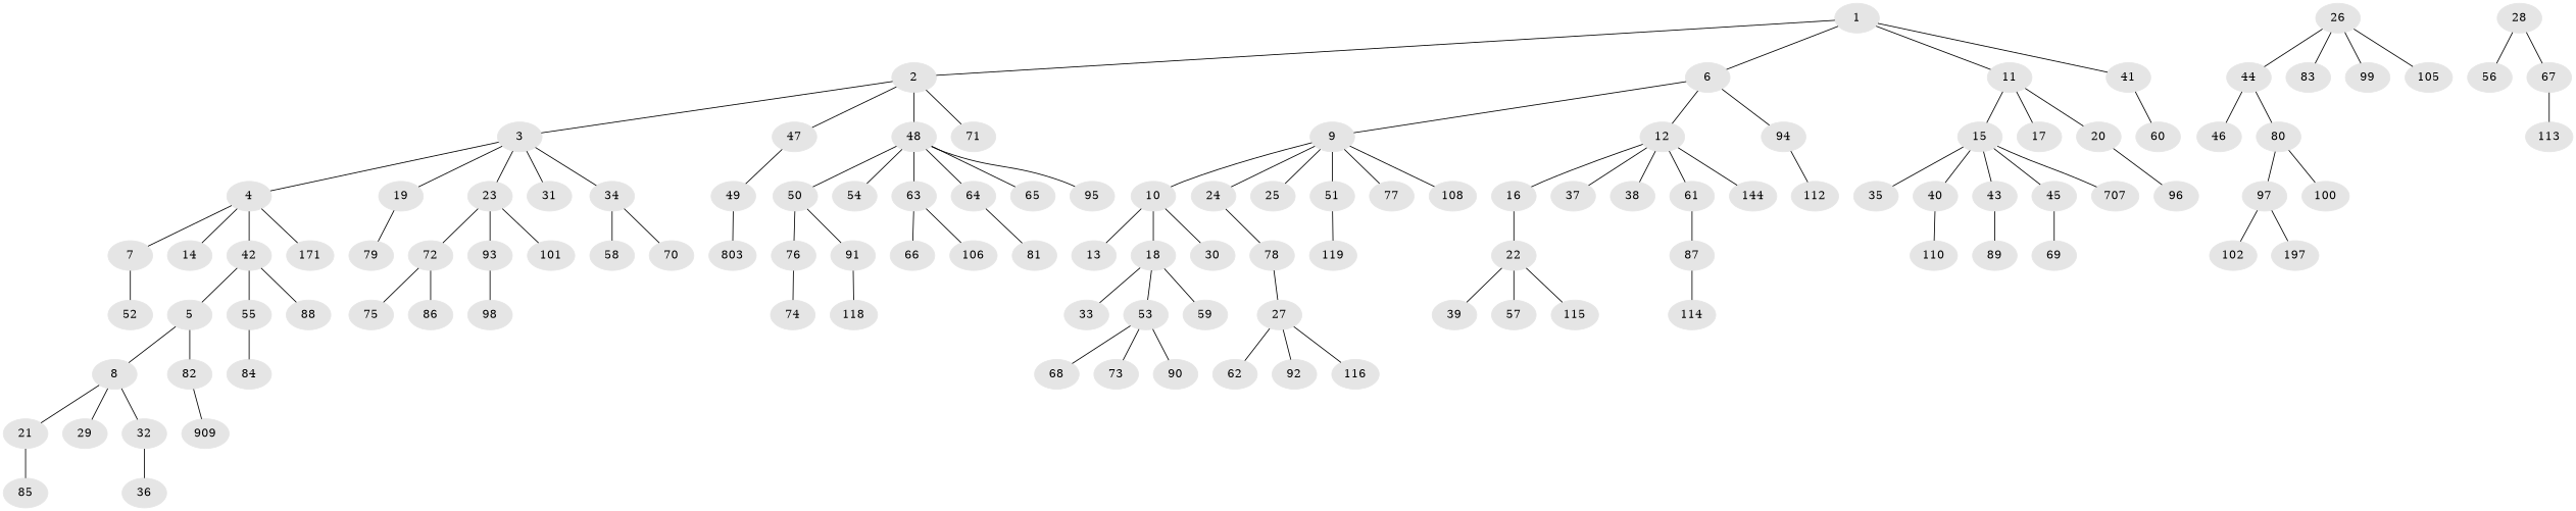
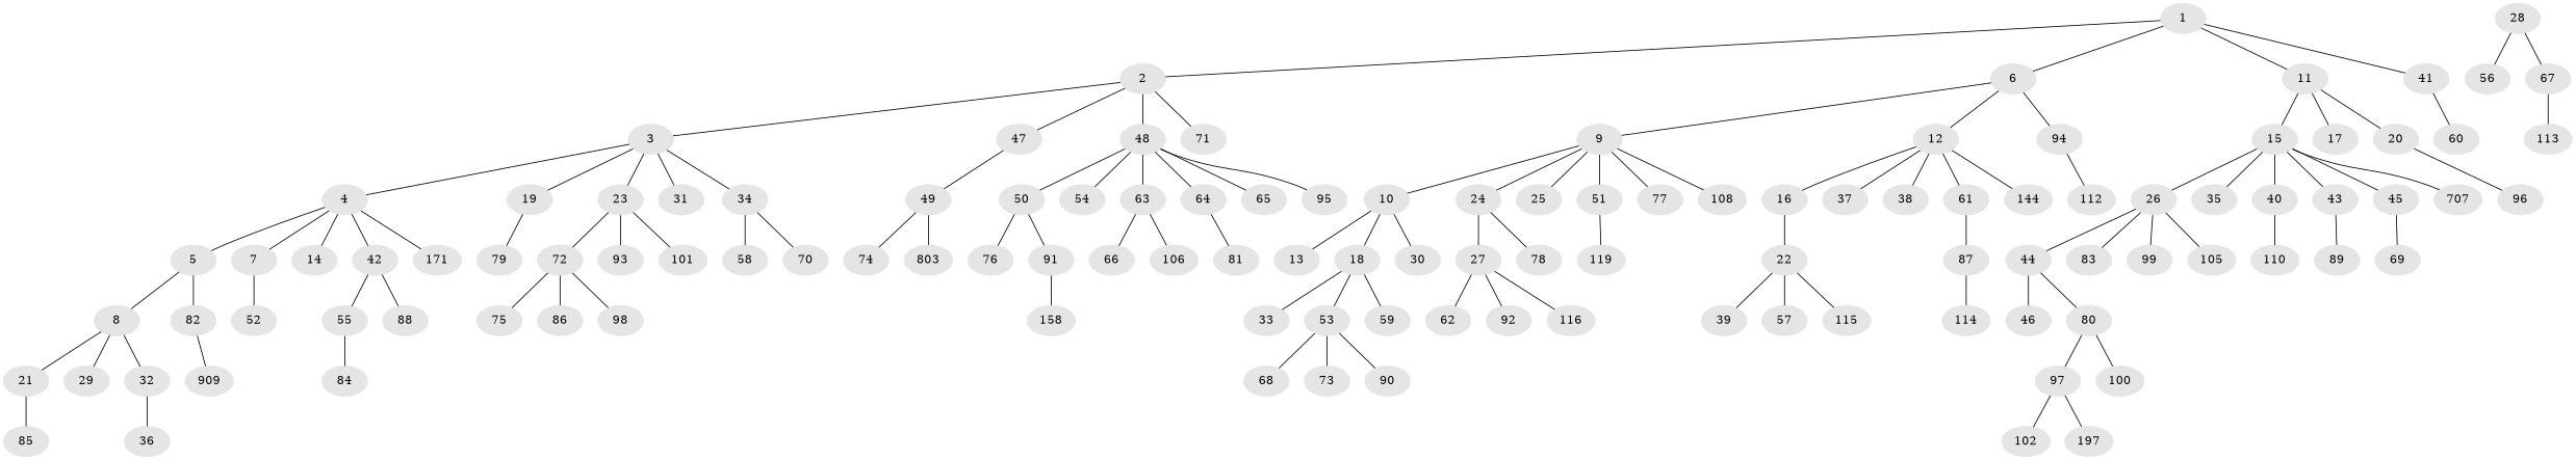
  graph {
    node [color=gray90 style=filled]
    1
    2
    6
    11
    41
    3
    47
    48
    71
    9
    12
    94
    15
    17
    20
    60
    4
    19
    23
    31
    34
    49
    50
    54
    63
    64
    65
    95
    5
    7
    14
    42
    n33 [label=171]
    79
    72
    93
    101
    58
    70
    8
    82
    52
    55
    88
    21
    29
    32
    10
    24
    25
    51
    77
    108
    16
    37
    38
    61
    n58 [label=144]
    112
    85
    36
    n62 [label=909]
    13
    18
    30
    27
    78
    119
    33
    53
    59
    26
    35
    40
    43
    45
    n77 [label=707]
    96
    22
    87
    44
    83
    99
    105
    110
    89
    69
    39
    57
    115
    68
    73
    90
    28
    56
    67
    75
    86
    98
    62
    92
    116
    46
    80
    113
    84
    97
    100
    74
    n110 [label=803]
    76
    91
    66
    106
    81
-   118
+   118 [label=158]
    114
    102
    n119 [label=197]
    1 -- 2
    1 -- 6
    1 -- 11
    1 -- 41
    2 -- 3
    2 -- 47
    2 -- 48
    2 -- 71
    6 -- 9
    6 -- 12
    6 -- 94
    11 -- 15
    11 -- 17
    11 -- 20
    41 -- 60
    3 -- 4
    3 -- 19
    3 -- 23
    3 -- 31
    3 -- 34
    47 -- 49
    48 -- 50
    48 -- 54
    48 -- 63
    48 -- 64
    48 -- 65
    48 -- 95
    9 -- 10
    9 -- 24
    9 -- 25
    9 -- 51
    9 -- 77
    9 -- 108
    12 -- 16
    12 -- 37
    12 -- 38
    12 -- 61
    12 -- n58
    94 -- 112
+   15 -- 26
    15 -- 35
    15 -- 40
    15 -- 43
    15 -- 45
    15 -- n77
    20 -- 96
-   42 -- 5
+   4 -- 5
    4 -- 7
    4 -- 14
    4 -- 42
    4 -- n33
    19 -- 79
    23 -- 72
    23 -- 93
    23 -- 101
    34 -- 58
    34 -- 70
-   76 -- 74
+   49 -- 74
    49 -- n110
    50 -- 76
    50 -- 91
    63 -- 66
    63 -- 106
    64 -- 81
    5 -- 8
    5 -- 82
    7 -- 52
    42 -- 55
    42 -- 88
    72 -- 75
    72 -- 86
-   93 -- 98
+   72 -- 98
    8 -- 21
    8 -- 29
    8 -- 32
    82 -- n62
    55 -- 84
    21 -- 85
    32 -- 36
    10 -- 13
    10 -- 18
    10 -- 30
-   78 -- 27
+   24 -- 27
    24 -- 78
    51 -- 119
    16 -- 22
    61 -- 87
    18 -- 33
    18 -- 53
    18 -- 59
    27 -- 62
    27 -- 92
    27 -- 116
    53 -- 68
    53 -- 73
    53 -- 90
    26 -- 44
    26 -- 83
    26 -- 99
    26 -- 105
    40 -- 110
    43 -- 89
    45 -- 69
    22 -- 39
    22 -- 57
    22 -- 115
    87 -- 114
    44 -- 46
    44 -- 80
    28 -- 56
    28 -- 67
    67 -- 113
    80 -- 97
    80 -- 100
    97 -- 102
    97 -- n119
    91 -- 118
  }
